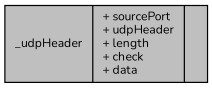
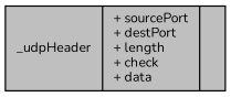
  digraph {
    rankdir=LR
    fontname=Nunito
-   n1 [color=black fillcolor=grey75 fontcolor=black fontname=Nunito fontsize=10 height=0.2 label="{_udpHeader\n|+ sourcePort\l+ udpHeader\l+ length\l+ check\l+ data\l|}" shape=record style=filled width=0.4]
+   n1 [color=black fillcolor=grey75 fontcolor=black fontname=Nunito fontsize=10 height=0.2 label="{_udpHeader\n|+ sourcePort\l+ destPort\l+ length\l+ check\l+ data\l|}" shape=record style=filled width=0.4]
  }
